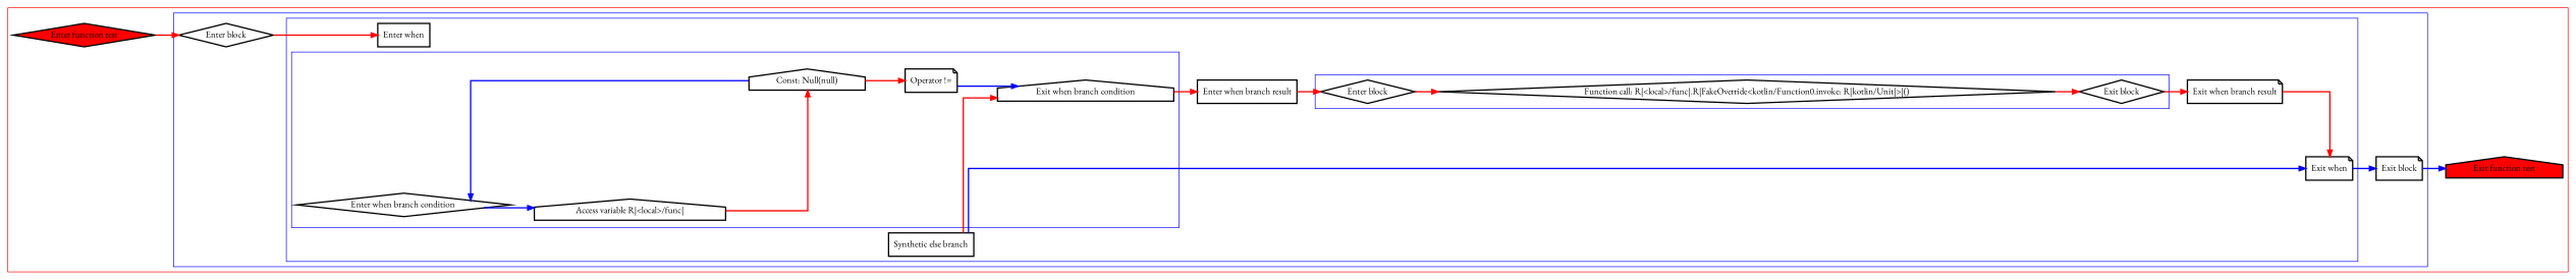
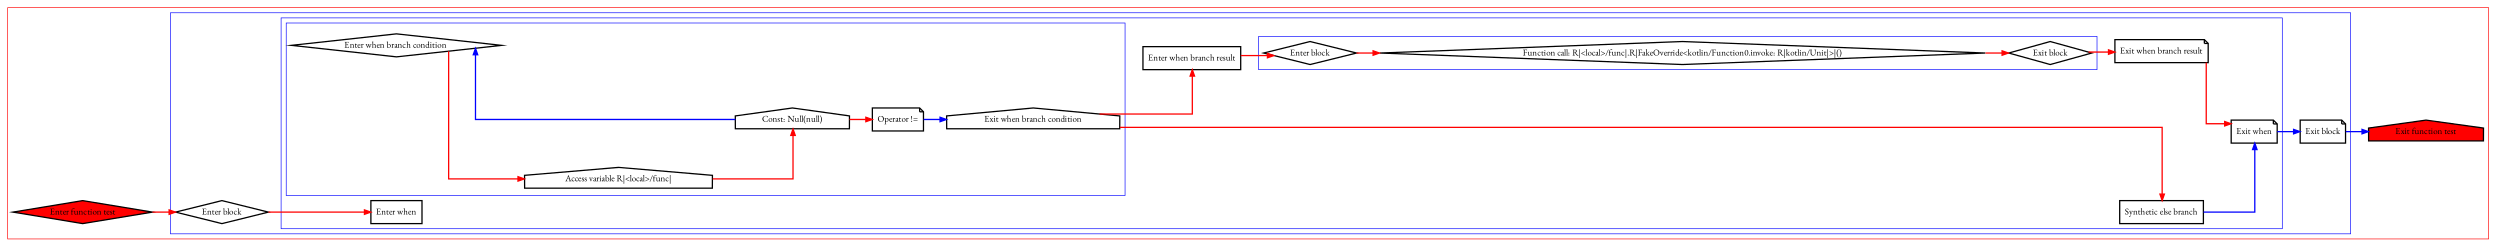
  digraph {
    fontname="EB Garamond"
    nodesep=3
    rankdir=LR
    splines=ortho
    node [fontname="EB Garamond" penwidth=2 shape=diamond]
    edge [color=red fontname="EB Garamond" penwidth=2]
    n1 [label="Enter when branch condition "]
    n2 [label="Access variable R|<local>/func|" shape=house]
    n3 [label="Const: Null(null)" shape=house]
    n4 [label="Operator !=" shape=note]
    n5 [label="Exit when branch condition" shape=house]
    n6 [label="Enter block"]
    n7 [label="Function call: R|<local>/func|.R|FakeOverride<kotlin/Function0.invoke: R|kotlin/Unit|>|()"]
    n8 [label="Exit block"]
    n9 [label="Enter when" shape=box]
    n10 [label="Synthetic else branch" shape=box]
    n11 [label="Enter when branch result" shape=box]
    n12 [label="Exit when branch result" shape=note]
    n13 [label="Exit when" shape=note]
    n14 [label="Enter block"]
    n15 [label="Exit block" shape=note]
    n16 [fillcolor=red label="Enter function test" style=filled]
    n17 [fillcolor=red label="Exit function test" shape=house style=filled]
    subgraph cluster_1 {
      color=red
      n16
      n17
      subgraph cluster_2 {
        color=blue
        n14
        n15
        subgraph cluster_3 {
          color=blue
          n9
          n10
          n11
          n12
          n13
          subgraph cluster_4 {
            color=blue
            n1
            n2
            n3
            n4
            n5
          }
          subgraph cluster_5 {
            color=blue
            n6
            n7
            n8
          }
        }
      }
    }
-   n1 -> n2 [color=blue]
+   n1 -> n2
    n2 -> n3
    n3 -> n1 [color=blue]
    n3 -> n4
    n4 -> n5 [color=blue]
-   n10 -> n5
+   n5 -> n10
    n5 -> n11
    n6 -> n7
    n7 -> n8
    n8 -> n12
    n10 -> n13 [color=blue]
    n11 -> n6
    n12 -> n13
    n13 -> n15 [color=blue]
    n14 -> n9
    n15 -> n17 [color=blue]
    n16 -> n14
  }
